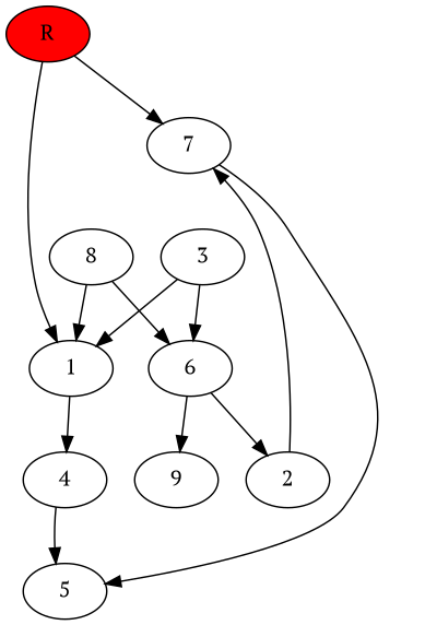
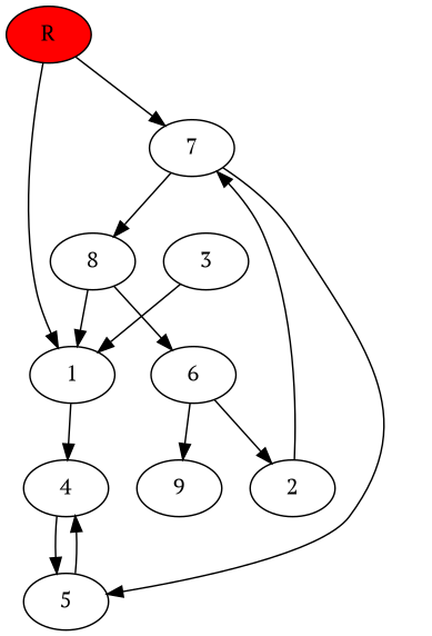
  digraph {
    fontname="PT Serif"
    node [fontname="PT Serif"]
    edge [fontname="PT Serif"]
    1
    4
    5
    2
    7
    8
    3
    6
    9
    R [fillcolor="#ff0000" style=filled]
    1 -> 4
    4 -> 5
+   5 -> 4
    2 -> 7
    7 -> 5
+   7 -> 8
    8 -> 1
    8 -> 6
    3 -> 1
-   3 -> 6
    6 -> 2
    6 -> 9
    R -> 1
    R -> 7
  }
